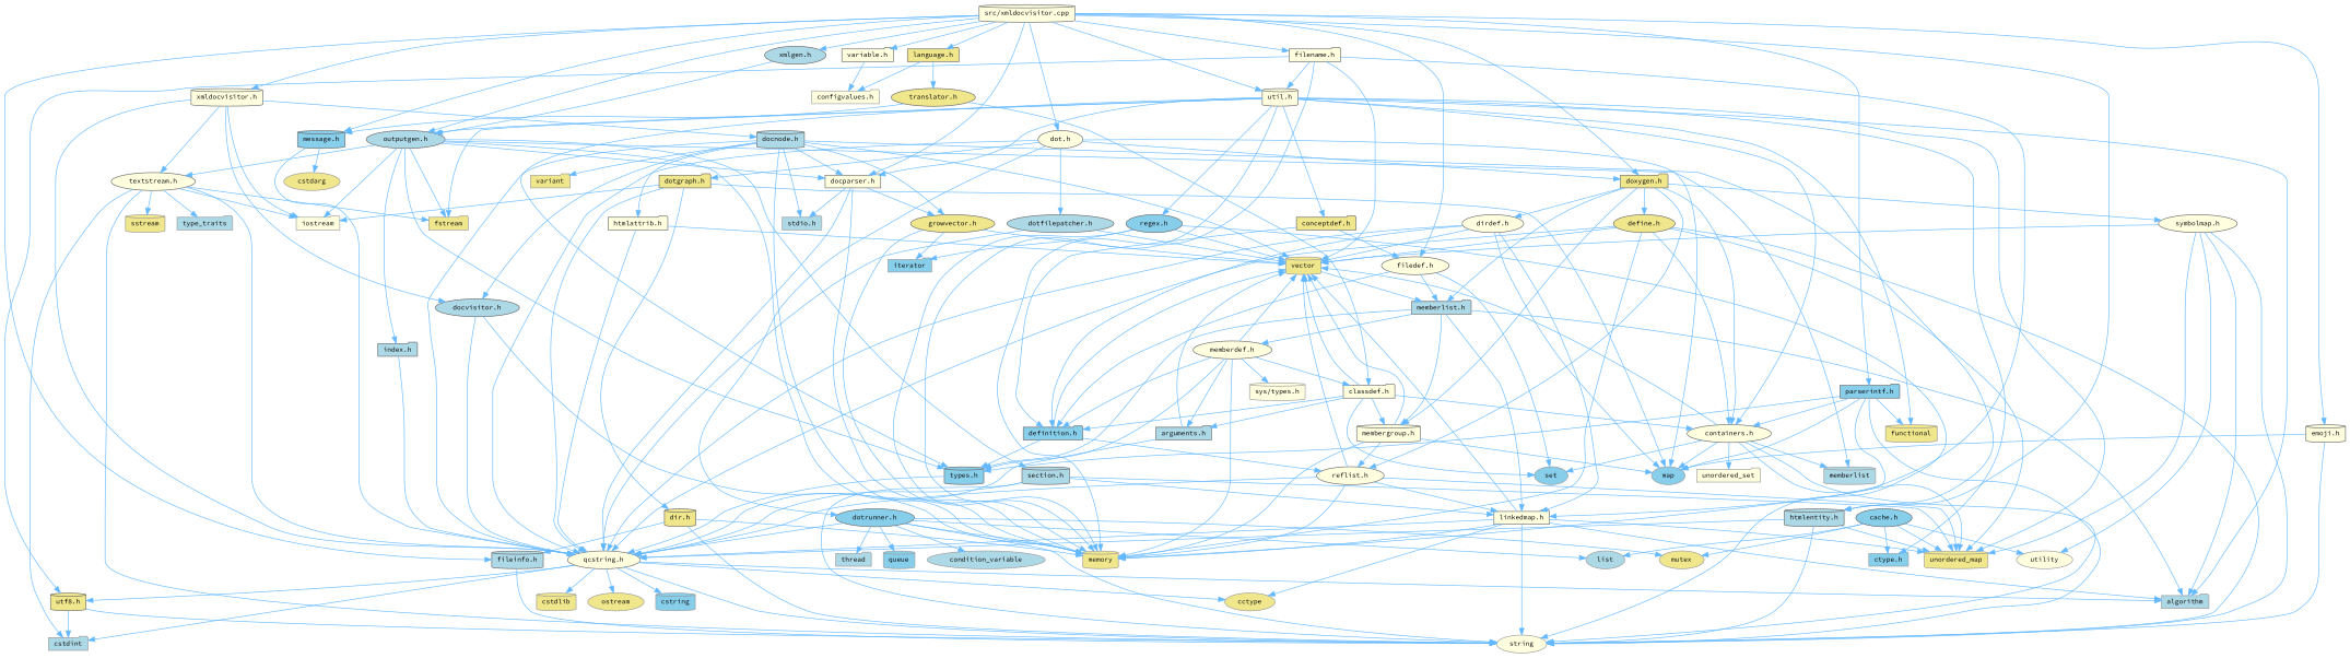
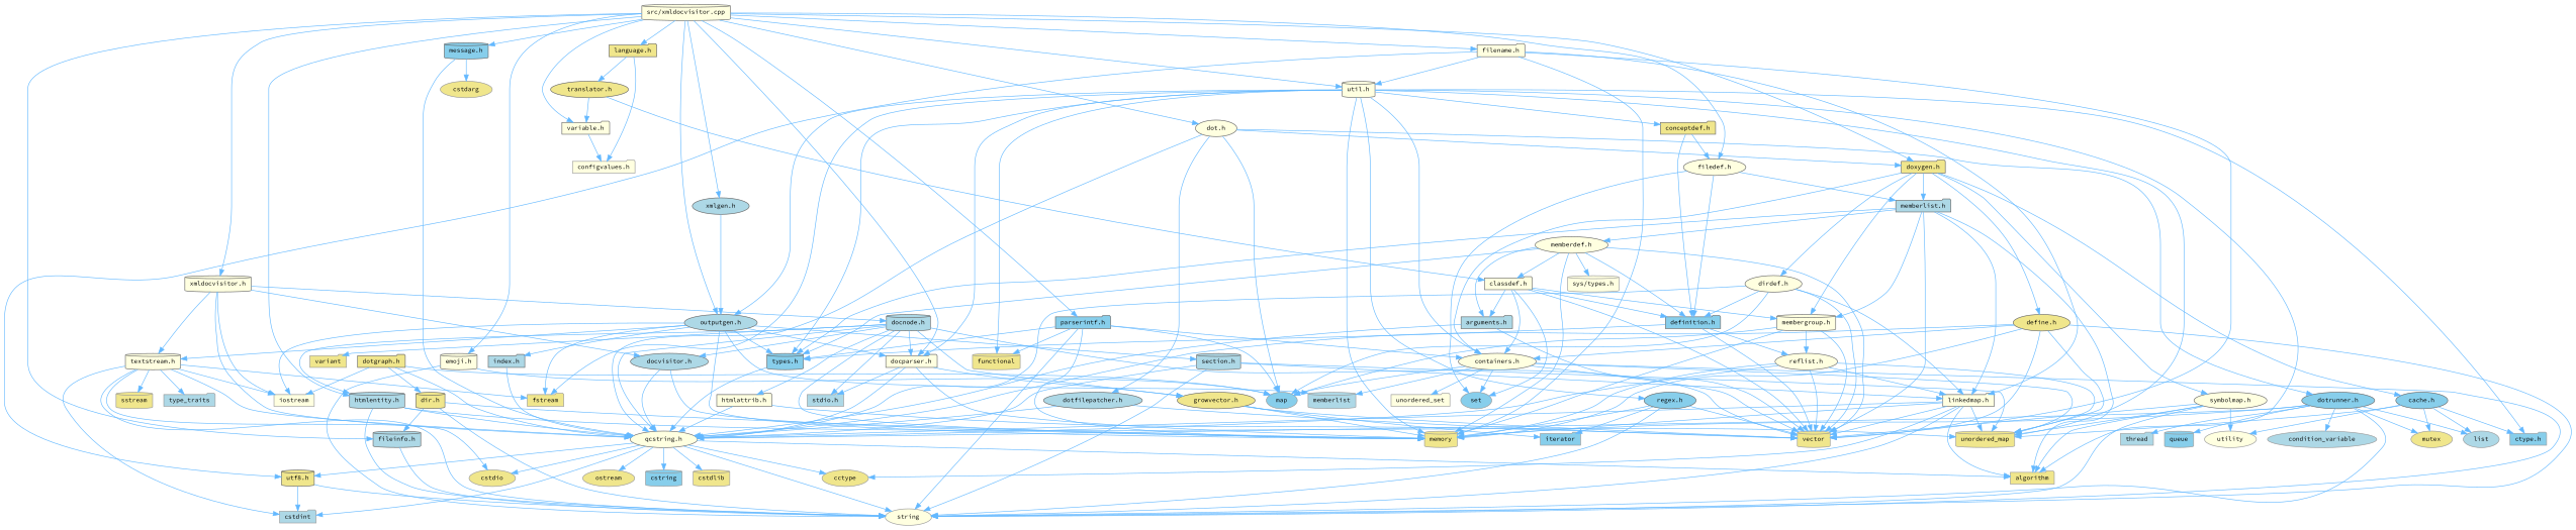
  digraph {
    fontname="Source Code Pro"
    node [color=grey40 fillcolor=lightyellow fontname="Source Code Pro" fontsize=10 shape=ellipse style=filled]
    edge [color=steelblue1 fontname="Source Code Pro" fontsize=10 labelfontname=Helvetica labelfontsize=10 style=solid]
    n1 [color=gray40 fontcolor=black height=0.2 label="src/xmldocvisitor.cpp" shape=cylinder width=0.4]
    n2 [height=0.2 label="xmldocvisitor.h" shape=cylinder width=0.4]
    n3 [height=0.2 label="docparser.h" shape=folder width=0.4]
    n4 [fillcolor=lightblue height=0.2 label="htmlentity.h" shape=cylinder width=0.4]
    n5 [fillcolor=khaki height=0.2 label="language.h" shape=folder width=0.4]
    n6 [height=0.2 label="variable.h" shape=folder width=0.4]
    n7 [fillcolor=khaki height=0.2 label="doxygen.h" shape=folder width=0.4]
    n8 [fillcolor=lightblue height=0.2 label="outputgen.h" width=0.4]
    n9 [fillcolor=lightblue height=0.2 label="xmlgen.h" width=0.4]
    n10 [height=0.2 label="dot.h" width=0.4]
    n11 [fillcolor=lightblue height=0.2 label="fileinfo.h" shape=cylinder width=0.4]
    n12 [fillcolor=skyblue height=0.2 label="message.h" shape=cylinder width=0.4]
    n13 [height=0.2 label="util.h" shape=cylinder width=0.4]
    n14 [height=0.2 label="filedef.h" width=0.4]
    n15 [fillcolor=skyblue height=0.2 label="parserintf.h" shape=folder width=0.4]
    n16 [height=0.2 label="filename.h" shape=folder width=0.4]
    n17 [height=0.2 label="emoji.h" shape=cylinder width=0.4]
    n18 [color=grey60 height=0.2 label=iostream shape=folder width=0.4]
    n19 [height=0.2 label="qcstring.h" width=0.4]
    n20 [fillcolor=lightblue height=0.2 label="docvisitor.h" width=0.4]
    n21 [fillcolor=lightblue height=0.2 label="docnode.h" shape=cylinder width=0.4]
-   n22 [height=0.2 label="textstream.h" width=0.4]
+   n22 [height=0.2 label="textstream.h" shape=cylinder width=0.4]
    n23 [color=grey60 fillcolor=khaki height=0.2 label=memory shape=cylinder width=0.4]
    n24 [color=grey60 fillcolor=lightblue height=0.2 label="stdio.h" shape=folder width=0.4]
    n25 [fillcolor=khaki height=0.2 label="growvector.h" width=0.4]
    n26 [color=grey60 height=0.2 label=string width=0.4]
    n27 [color=grey60 fillcolor=khaki height=0.2 label=unordered_map shape=cylinder width=0.4]
    n28 [fillcolor=khaki height=0.2 label="translator.h" width=0.4]
    n29 [color=grey60 height=0.2 label="configvalues.h" shape=folder width=0.4]
    n30 [height=0.2 label="containers.h" width=0.4]
    n31 [height=0.2 label="membergroup.h" shape=cylinder width=0.4]
    n32 [height=0.2 label="dirdef.h" width=0.4]
    n33 [fillcolor=lightblue height=0.2 label="memberlist.h" shape=folder width=0.4]
    n34 [fillcolor=khaki height=0.2 label="define.h" width=0.4]
    n35 [fillcolor=skyblue height=0.2 label="cache.h" width=0.4]
    n36 [height=0.2 label="symbolmap.h" width=0.4]
    n37 [color=grey60 fillcolor=khaki height=0.2 label=fstream shape=folder width=0.4]
    n38 [color=grey60 fillcolor=lightblue height=0.2 label=memberlist shape=cylinder width=0.4]
    n39 [fillcolor=skyblue height=0.2 label="types.h" shape=cylinder width=0.4]
    n40 [fillcolor=lightblue height=0.2 label="index.h" shape=folder width=0.4]
    n41 [fillcolor=lightblue height=0.2 label="section.h" shape=cylinder width=0.4]
    n42 [color=grey60 fillcolor=skyblue height=0.2 label=map width=0.4]
    n43 [fillcolor=khaki height=0.2 label="dotgraph.h" shape=folder width=0.4]
    n44 [fillcolor=lightblue height=0.2 label="dotfilepatcher.h" width=0.4]
    n45 [fillcolor=skyblue height=0.2 label="dotrunner.h" width=0.4]
    n46 [color=grey60 fillcolor=khaki height=0.2 label=cstdarg width=0.4]
-   n47 [color=grey60 fillcolor=lightblue height=0.2 label=algorithm shape=folder width=0.4]
+   n47 [color=grey60 fillcolor=khaki height=0.2 label=algorithm shape=folder width=0.4]
    n48 [color=grey60 fillcolor=skyblue height=0.2 label="ctype.h" shape=folder width=0.4]
    n49 [color=grey60 fillcolor=khaki height=0.2 label=functional shape=cylinder width=0.4]
    n50 [fillcolor=skyblue height=0.2 label="regex.h" width=0.4]
    n51 [fillcolor=khaki height=0.2 label="conceptdef.h" shape=folder width=0.4]
    n52 [color=grey60 fillcolor=skyblue height=0.2 label=set width=0.4]
    n53 [fillcolor=skyblue height=0.2 label="definition.h" shape=folder width=0.4]
    n54 [fillcolor=khaki height=0.2 label="utf8.h" shape=cylinder width=0.4]
    n55 [color=grey60 fillcolor=khaki height=0.2 label=vector shape=cylinder width=0.4]
    n56 [height=0.2 label="linkedmap.h" shape=folder width=0.4]
    n57 [color=grey60 fillcolor=khaki height=0.2 label=cctype width=0.4]
    n58 [color=grey60 fillcolor=skyblue height=0.2 label=cstring shape=cylinder width=0.4]
+   n59 [color=grey60 fillcolor=khaki height=0.2 label=cstdio width=0.4]
    n60 [color=grey60 fillcolor=khaki height=0.2 label=cstdlib shape=cylinder width=0.4]
    n61 [color=grey60 fillcolor=lightblue height=0.2 label=cstdint shape=folder width=0.4]
    n62 [color=grey60 fillcolor=khaki height=0.2 label=ostream width=0.4]
    n63 [color=grey60 fillcolor=khaki height=0.2 label=variant shape=folder width=0.4]
    n64 [height=0.2 label="htmlattrib.h" shape=folder width=0.4]
    n65 [color=grey60 fillcolor=khaki height=0.2 label=sstream shape=cylinder width=0.4]
    n66 [color=grey60 fillcolor=lightblue height=0.2 label=type_traits shape=folder width=0.4]
    n67 [color=grey60 fillcolor=skyblue height=0.2 label=iterator shape=folder width=0.4]
    n68 [height=0.2 label="classdef.h" shape=folder width=0.4]
    n69 [fillcolor=lightblue height=0.2 label="arguments.h" shape=folder width=0.4]
    n70 [color=grey60 height=0.2 label=unordered_set shape=folder width=0.4]
    n71 [height=0.2 label="reflist.h" width=0.4]
    n72 [height=0.2 label="memberdef.h" width=0.4]
    n73 [color=grey60 fillcolor=lightblue height=0.2 label=list width=0.4]
    n74 [color=grey60 fillcolor=khaki height=0.2 label=mutex width=0.4]
    n75 [color=grey60 height=0.2 label=utility width=0.4]
    n76 [color=grey60 height=0.2 label="sys/types.h" shape=cylinder width=0.4]
    n77 [fillcolor=khaki height=0.2 label="dir.h" shape=cylinder width=0.4]
    n78 [color=grey60 fillcolor=lightblue height=0.2 label=thread shape=folder width=0.4]
    n79 [color=grey60 fillcolor=skyblue height=0.2 label=queue shape=cylinder width=0.4]
    n80 [color=grey60 fillcolor=lightblue height=0.2 label=condition_variable width=0.4]
    n1 -> n2
    n1 -> n3
    n1 -> n4
    n1 -> n5
    n1 -> n6
    n1 -> n7
    n1 -> n8
    n1 -> n9
    n1 -> n10
    n1 -> n11
    n1 -> n12
    n1 -> n13
    n1 -> n14
    n1 -> n15
    n1 -> n16
    n1 -> n17
    n2 -> n18
    n2 -> n19
    n2 -> n20
    n2 -> n21
    n2 -> n22
    n3 -> n19
    n3 -> n23
    n3 -> n24
    n3 -> n25
    n4 -> n19
    n4 -> n26
    n4 -> n27
    n5 -> n28
    n5 -> n29
    n6 -> n29
    n7 -> n30
    n7 -> n31
    n7 -> n32
    n7 -> n33
    n7 -> n34
-   n7 -> n71
+   n7 -> n35
    n7 -> n36
    n8 -> n3
    n8 -> n18
    n8 -> n22
    n8 -> n23
    n8 -> n37
    n8 -> n38
    n8 -> n39
    n8 -> n40
    n8 -> n41
    n9 -> n8
    n10 -> n7
    n10 -> n19
    n10 -> n42
-   n10 -> n43
    n10 -> n44
    n10 -> n45
    n11 -> n26
    n12 -> n19
    n12 -> n46
    n13 -> n3
    n13 -> n8
    n13 -> n23
    n13 -> n27
    n13 -> n30
    n13 -> n37
    n13 -> n39
    n13 -> n47
    n13 -> n48
    n13 -> n49
    n13 -> n50
    n13 -> n51
    n14 -> n33
    n14 -> n52
    n14 -> n53
    n15 -> n23
    n15 -> n26
    n15 -> n30
    n15 -> n39
    n15 -> n42
    n15 -> n49
    n16 -> n13
    n16 -> n23
    n16 -> n54
    n16 -> n55
    n16 -> n56
    n17 -> n26
    n17 -> n42
    n19 -> n26
    n19 -> n47
    n19 -> n54
    n19 -> n57
    n19 -> n58
+   n19 -> n59
    n19 -> n60
    n19 -> n61
    n19 -> n62
    n20 -> n19
    n20 -> n23
    n21 -> n3
    n21 -> n4
    n21 -> n19
    n21 -> n20
    n21 -> n23
    n21 -> n24
    n21 -> n25
    n21 -> n55
    n21 -> n63
    n21 -> n64
    n22 -> n18
    n22 -> n19
    n22 -> n26
    n22 -> n37
+   n22 -> n59
    n22 -> n61
    n22 -> n65
    n22 -> n66
    n25 -> n23
    n25 -> n55
    n25 -> n67
-   n28 -> n12
+   n28 -> n6
    n28 -> n68
    n30 -> n26
    n30 -> n27
    n30 -> n38
    n30 -> n42
    n30 -> n52
    n30 -> n55
    n30 -> n70
    n31 -> n23
    n31 -> n42
    n31 -> n55
    n31 -> n71
    n32 -> n19
    n32 -> n42
    n32 -> n53
    n32 -> n55
    n32 -> n56
    n33 -> n31
    n33 -> n39
    n33 -> n47
-   n55 -> n33
+   n33 -> n55
    n33 -> n56
    n33 -> n72
    n34 -> n19
    n34 -> n23
    n34 -> n26
    n34 -> n27
    n34 -> n30
    n34 -> n55
    n35 -> n27
    n35 -> n48
    n35 -> n73
    n35 -> n74
    n35 -> n75
    n36 -> n26
    n36 -> n27
    n36 -> n47
    n36 -> n55
    n36 -> n75
    n39 -> n19
    n40 -> n19
    n41 -> n19
    n41 -> n26
    n41 -> n27
    n41 -> n56
    n43 -> n18
    n43 -> n19
    n43 -> n42
    n43 -> n77
    n44 -> n19
    n44 -> n55
    n45 -> n19
    n45 -> n23
    n45 -> n26
    n45 -> n73
    n45 -> n74
    n45 -> n78
    n45 -> n79
    n45 -> n80
    n50 -> n23
    n50 -> n26
    n50 -> n55
    n50 -> n67
    n51 -> n14
    n51 -> n53
    n53 -> n39
    n53 -> n55
    n53 -> n71
    n54 -> n26
    n54 -> n61
    n56 -> n19
    n56 -> n23
    n56 -> n26
    n56 -> n27
    n56 -> n47
    n56 -> n55
    n56 -> n57
    n64 -> n19
    n64 -> n55
    n68 -> n30
    n68 -> n31
    n68 -> n52
    n68 -> n53
    n68 -> n55
    n68 -> n69
    n69 -> n19
    n69 -> n55
    n71 -> n19
    n71 -> n23
    n71 -> n27
    n71 -> n55
    n71 -> n56
    n72 -> n23
    n72 -> n39
    n72 -> n53
    n72 -> n55
    n72 -> n68
    n72 -> n69
    n72 -> n76
    n77 -> n11
    n77 -> n23
    n77 -> n26
  }
